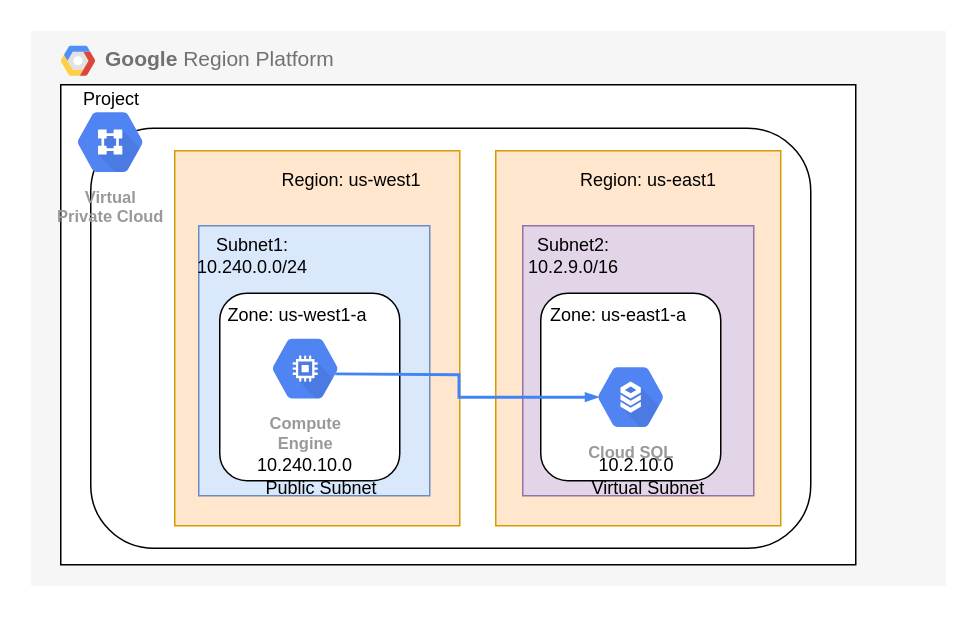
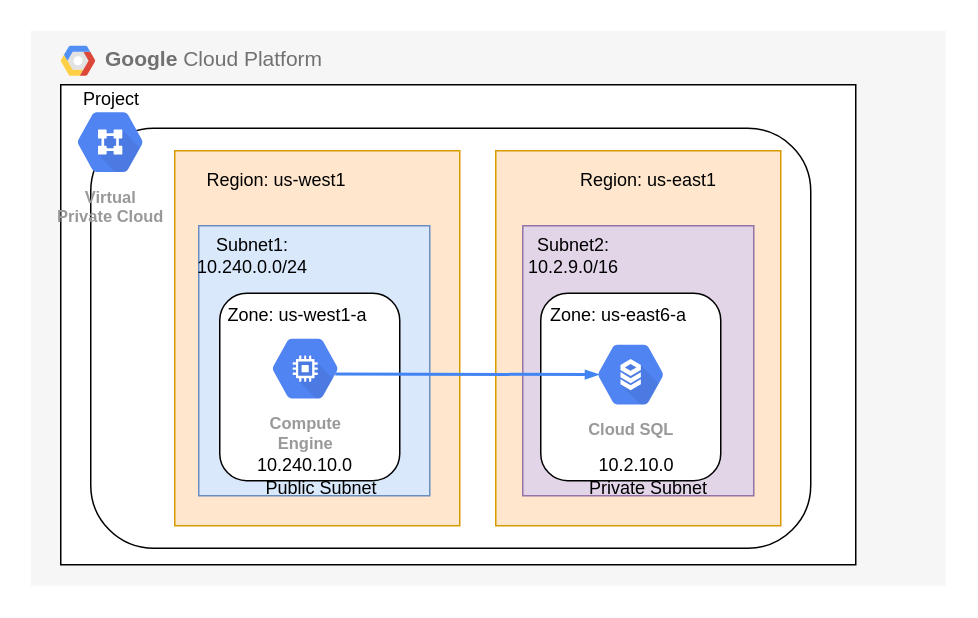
  <mxCell id="0" />
  <mxCell id="1" parent="0" />
- <mxCell id="2" value="&lt;b&gt;Google &lt;/b&gt;Region Platform" style="fillColor=#F6F6F6;strokeColor=none;shadow=0;gradientColor=none;fontSize=14;align=left;spacing=10;fontColor=#717171;9E9E9E;verticalAlign=top;spacingTop=-4;fontStyle=0;spacingLeft=40;html=1;" vertex="1" parent="1"><mxGeometry x="20" y="20" width="610" height="370" as="geometry" /></mxCell>
+ <mxCell id="2" value="&lt;b&gt;Google &lt;/b&gt;Cloud Platform" style="fillColor=#F6F6F6;strokeColor=none;shadow=0;gradientColor=none;fontSize=14;align=left;spacing=10;fontColor=#717171;9E9E9E;verticalAlign=top;spacingTop=-4;fontStyle=0;spacingLeft=40;html=1;" vertex="1" parent="1"><mxGeometry x="20" y="20" width="610" height="370" as="geometry" /></mxCell>
  <mxCell id="3" value="" style="shape=mxgraph.gcp2.google_cloud_platform;fillColor=#F6F6F6;strokeColor=none;shadow=0;gradientColor=none;" vertex="1" parent="2"><mxGeometry width="23" height="20" relative="1" as="geometry"><mxPoint x="20" y="10" as="offset" /></mxGeometry></mxCell>
  <mxCell id="4" value="" style="rounded=0;whiteSpace=wrap;html=1;" vertex="1" parent="1"><mxGeometry x="40" y="56" width="530" height="320" as="geometry" /></mxCell>
  <mxCell id="5" value="" style="rounded=1;whiteSpace=wrap;html=1;" vertex="1" parent="1"><mxGeometry x="60" y="85" width="480" height="280" as="geometry" /></mxCell>
  <mxCell id="6" value="Virtual&#10;Private Cloud" style="html=1;fillColor=#5184F3;strokeColor=none;verticalAlign=top;labelPosition=center;verticalLabelPosition=bottom;align=center;spacingTop=-6;fontSize=11;fontStyle=1;fontColor=#999999;shape=mxgraph.gcp2.hexIcon;prIcon=virtual_private_cloud" vertex="1" parent="1"><mxGeometry x="40" y="65" width="66" height="58.5" as="geometry" /></mxCell>
  <mxCell id="7" value="" style="rounded=0;whiteSpace=wrap;html=1;fillColor=#ffe6cc;strokeColor=#d79b00;" vertex="1" parent="1"><mxGeometry x="116" y="100" width="190" height="250" as="geometry" /></mxCell>
  <mxCell id="8" value="" style="rounded=0;whiteSpace=wrap;html=1;fillColor=#ffe6cc;strokeColor=#d79b00;" vertex="1" parent="1"><mxGeometry x="330" y="100" width="190" height="250" as="geometry" /></mxCell>
  <mxCell id="9" value="" style="rounded=0;whiteSpace=wrap;html=1;fillColor=#dae8fc;strokeColor=#6c8ebf;" vertex="1" parent="1"><mxGeometry x="132" y="150" width="154" height="180" as="geometry" /></mxCell>
  <mxCell id="10" value="" style="rounded=0;whiteSpace=wrap;html=1;fillColor=#e1d5e7;strokeColor=#9673a6;" vertex="1" parent="1"><mxGeometry x="348" y="150" width="154" height="180" as="geometry" /></mxCell>
- <mxCell id="11" value="Region: us-west1" style="text;html=1;strokeColor=none;fillColor=none;align=center;verticalAlign=middle;whiteSpace=wrap;rounded=0;" vertex="1" parent="1"><mxGeometry x="182" y="110" width="104" height="20" as="geometry" /></mxCell>
+ <mxCell id="11" value="Region: us-west1" style="text;html=1;strokeColor=none;fillColor=none;align=center;verticalAlign=middle;whiteSpace=wrap;rounded=0;" vertex="1" parent="1"><mxGeometry x="132" y="110" width="104" height="20" as="geometry" /></mxCell>
  <mxCell id="12" value="Region: us-east1" style="text;html=1;strokeColor=none;fillColor=none;align=center;verticalAlign=middle;whiteSpace=wrap;rounded=0;" vertex="1" parent="1"><mxGeometry x="380" y="110" width="104" height="20" as="geometry" /></mxCell>
  <mxCell id="13" value="Subnet1: 10.240.0.0/24" style="text;html=1;strokeColor=none;fillColor=none;align=center;verticalAlign=middle;whiteSpace=wrap;rounded=0;" vertex="1" parent="1"><mxGeometry x="116" y="160" width="104" height="20" as="geometry" /></mxCell>
  <mxCell id="14" value="Subnet2: 10.2.9.0/16" style="text;html=1;strokeColor=none;fillColor=none;align=center;verticalAlign=middle;whiteSpace=wrap;rounded=0;" vertex="1" parent="1"><mxGeometry x="330" y="160" width="104" height="20" as="geometry" /></mxCell>
  <mxCell id="15" value="" style="rounded=1;whiteSpace=wrap;html=1;" vertex="1" parent="1"><mxGeometry x="146" y="195" width="120" height="125" as="geometry" /></mxCell>
  <mxCell id="16" value="" style="rounded=1;whiteSpace=wrap;html=1;" vertex="1" parent="1"><mxGeometry x="360" y="195" width="120" height="125" as="geometry" /></mxCell>
  <mxCell id="17" value="Zone: us-west1-a" style="text;html=1;strokeColor=none;fillColor=none;align=center;verticalAlign=middle;whiteSpace=wrap;rounded=0;" vertex="1" parent="1"><mxGeometry x="146" y="200" width="104" height="20" as="geometry" /></mxCell>
- <mxCell id="18" value="Zone: us-east1-a" style="text;html=1;strokeColor=none;fillColor=none;align=center;verticalAlign=middle;whiteSpace=wrap;rounded=0;" vertex="1" parent="1"><mxGeometry x="360" y="200" width="104" height="20" as="geometry" /></mxCell>
+ <mxCell id="18" value="Zone: us-east6-a" style="text;html=1;strokeColor=none;fillColor=none;align=center;verticalAlign=middle;whiteSpace=wrap;rounded=0;" vertex="1" parent="1"><mxGeometry x="360" y="200" width="104" height="20" as="geometry" /></mxCell>
  <mxCell id="19" value="Compute&#10;Engine" style="html=1;fillColor=#5184F3;strokeColor=none;verticalAlign=top;labelPosition=center;verticalLabelPosition=bottom;align=center;spacingTop=-6;fontSize=11;fontStyle=1;fontColor=#999999;shape=mxgraph.gcp2.hexIcon;prIcon=compute_engine" vertex="1" parent="1"><mxGeometry x="170" y="216" width="66" height="58.5" as="geometry" /></mxCell>
  <mxCell id="20" value="10.240.10.0" style="text;html=1;strokeColor=none;fillColor=none;align=center;verticalAlign=middle;whiteSpace=wrap;rounded=0;" vertex="1" parent="1"><mxGeometry x="183" y="300" width="40" height="20" as="geometry" /></mxCell>
  <mxCell id="21" value="10.2.10.0" style="text;html=1;strokeColor=none;fillColor=none;align=center;verticalAlign=middle;whiteSpace=wrap;rounded=0;" vertex="1" parent="1"><mxGeometry x="404" y="300" width="40" height="20" as="geometry" /></mxCell>
- <mxCell id="22" value="Cloud SQL" style="html=1;fillColor=#5184F3;strokeColor=none;verticalAlign=top;labelPosition=center;verticalLabelPosition=bottom;align=center;spacingTop=-6;fontSize=11;fontStyle=1;fontColor=#999999;shape=mxgraph.gcp2.hexIcon;prIcon=cloud_sql" vertex="1" parent="1"><mxGeometry x="387" y="235" width="66" height="58.5" as="geometry" /></mxCell>
+ <mxCell id="22" value="Cloud SQL" style="html=1;fillColor=#5184F3;strokeColor=none;verticalAlign=top;labelPosition=center;verticalLabelPosition=bottom;align=center;spacingTop=-6;fontSize=11;fontStyle=1;fontColor=#999999;shape=mxgraph.gcp2.hexIcon;prIcon=cloud_sql" vertex="1" parent="1"><mxGeometry x="387" y="220" width="66" height="58.5" as="geometry" /></mxCell>
  <mxCell id="23" value="" style="edgeStyle=orthogonalEdgeStyle;fontSize=12;html=1;endArrow=blockThin;endFill=1;rounded=0;strokeWidth=2;endSize=4;startSize=4;dashed=0;strokeColor=#4284F3;entryX=0.175;entryY=0.5;entryDx=0;entryDy=0;entryPerimeter=0;" edge="1" parent="1" target="22"><mxGeometry width="100" relative="1" as="geometry"><mxPoint x="223" y="248.75" as="sourcePoint" /><mxPoint x="323" y="248.75" as="targetPoint" /></mxGeometry></mxCell>
  <mxCell id="24" value="Project" style="text;html=1;strokeColor=none;fillColor=none;align=center;verticalAlign=middle;whiteSpace=wrap;rounded=0;" vertex="1" parent="1"><mxGeometry x="54" y="56" width="40" height="20" as="geometry" /></mxCell>
  <mxCell id="25" value="Public Subnet" style="text;html=1;strokeColor=none;fillColor=none;align=center;verticalAlign=middle;whiteSpace=wrap;rounded=0;" vertex="1" parent="1"><mxGeometry x="169" y="315" width="90" height="20" as="geometry" /></mxCell>
- <mxCell id="26" value="Virtual Subnet" style="text;html=1;strokeColor=none;fillColor=none;align=center;verticalAlign=middle;whiteSpace=wrap;rounded=0;" vertex="1" parent="1"><mxGeometry x="387" y="315" width="90" height="20" as="geometry" /></mxCell>
+ <mxCell id="26" value="Private Subnet" style="text;html=1;strokeColor=none;fillColor=none;align=center;verticalAlign=middle;whiteSpace=wrap;rounded=0;" vertex="1" parent="1"><mxGeometry x="387" y="315" width="90" height="20" as="geometry" /></mxCell>
